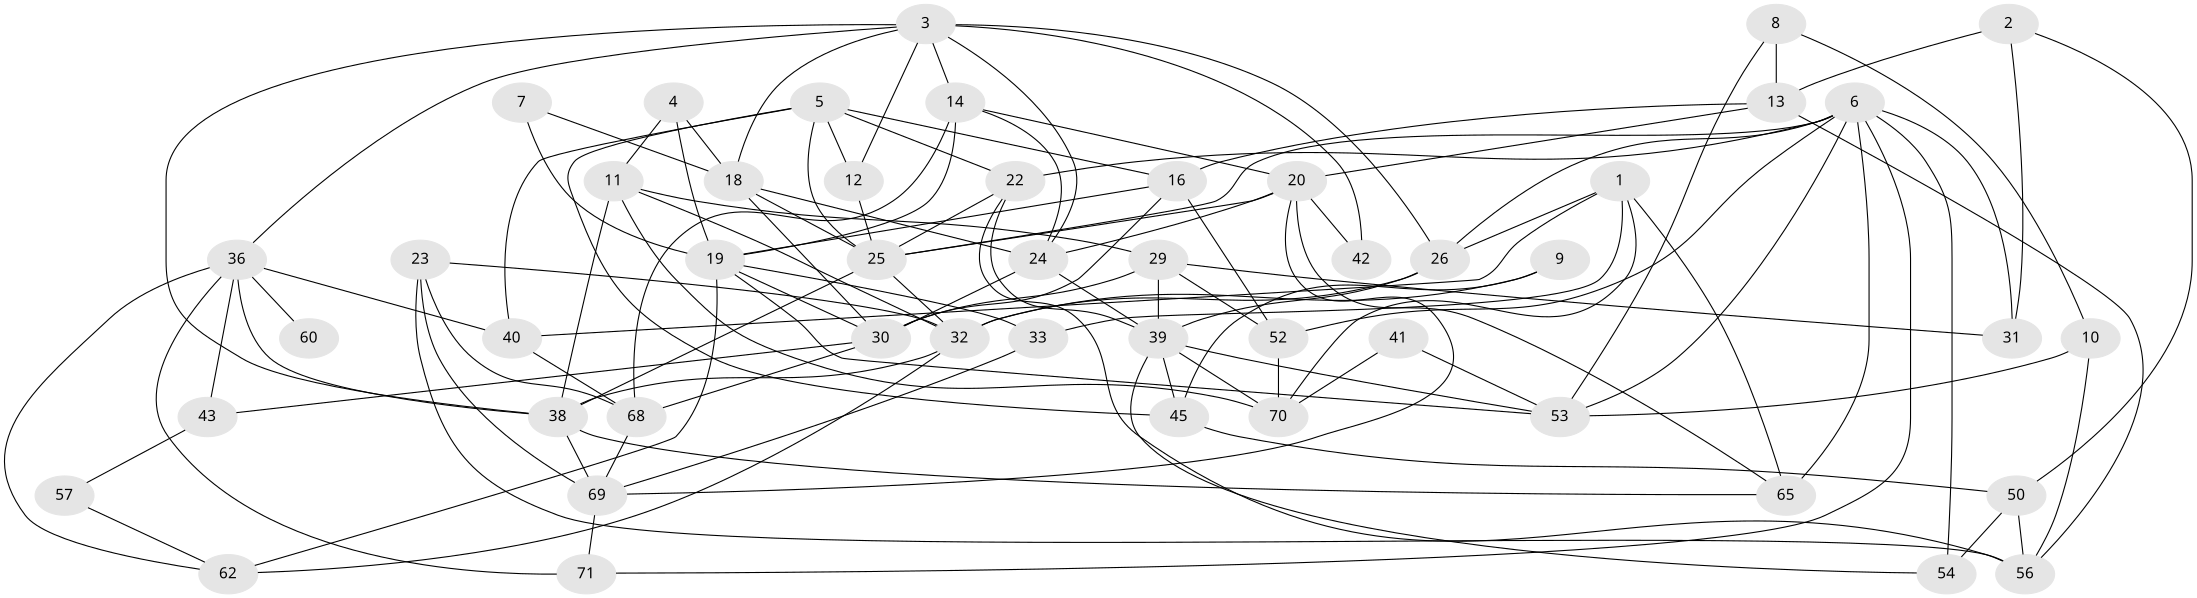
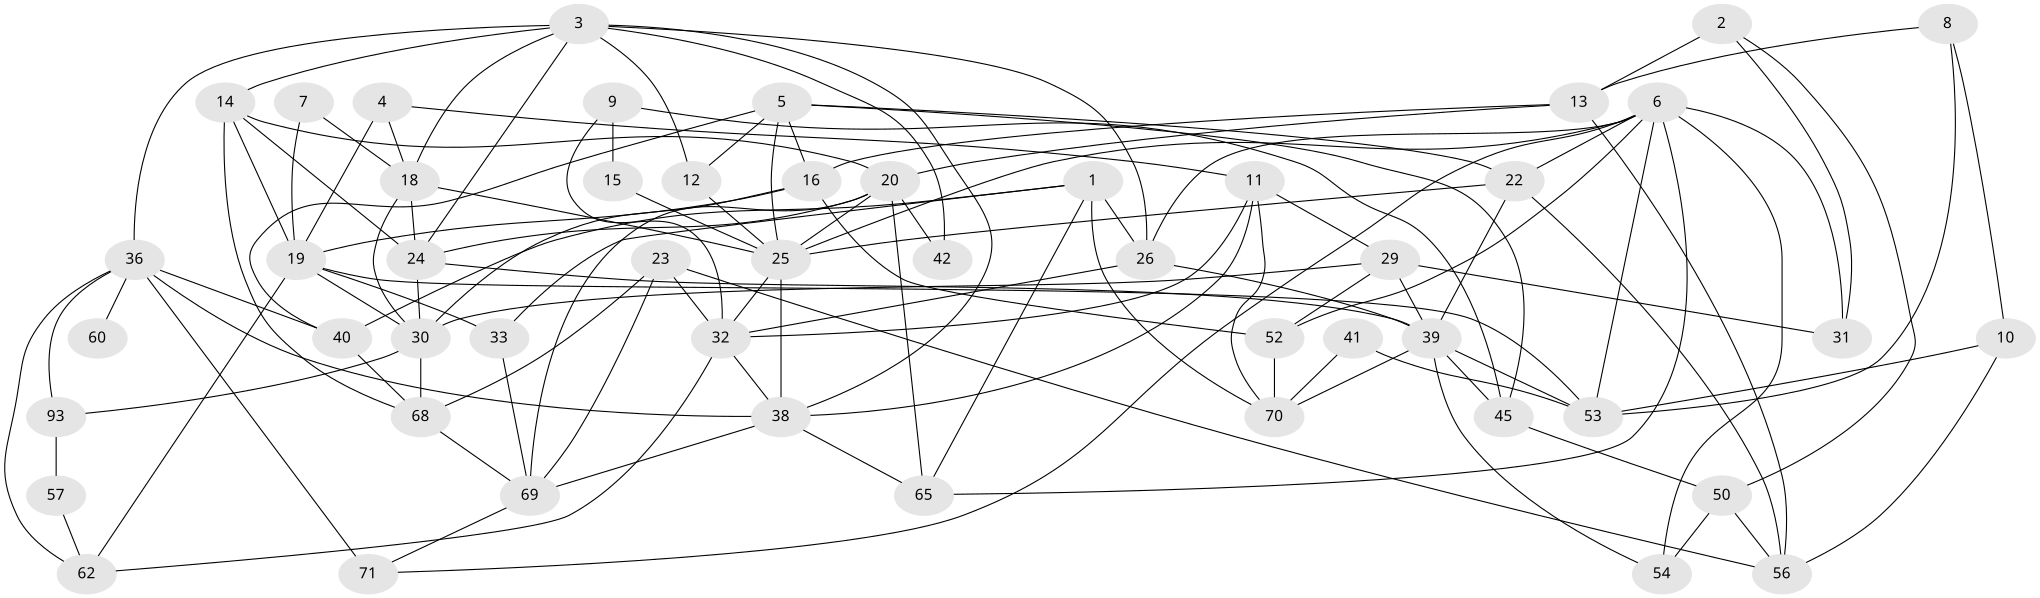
  graph {
    fontname="Noto Sans"
    node [color=gray90 fontname="Noto Sans" style=filled]
    edge [fontname="Noto Sans"]
    1 [super="+47"]
    26 [super="+59"]
    33
    40
    65
    70
    32 [super="+48"]
    39 [super="+61"]
    69
    68
    2 [super="+37"]
    13 [super="+27"]
    31
    50
    16 [super="+46"]
    56
    20 [super="+28"]
    54 [super="+66"]
    3 [super="+17"]
    12
    14 [super="+21"]
    18 [super="+55"]
    24
    36 [super="+58"]
    38 [super="+64"]
    42
    25 [super="+49"]
    19 [super="+44"]
    30 [super="+34"]
    71
    62 [super="+72"]
-   43
+   43 [label=93]
    60
    11 [super="+51"]
    29
    4
    53
    5 [super="+73"]
    22 [super="+35"]
    45
    52
    6 [super="+63"]
    7
    8
    10
    9
+   15
    23
    57
    41
    1 -- 26
    1 -- 33
    1 -- 40
    1 -- 65
    1 -- 70
    26 -- 32
    26 -- 39
    33 -- 69
    40 -- 68
    32 -- 38
    32 -- 62
    39 -- 70
    39 -- 54
    39 -- 53
    39 -- 45
    69 -- 71
    68 -- 69
    2 -- 13 [weight=2]
    2 -- 31
    2 -- 50
    13 -- 16
    13 -- 56
    13 -- 20
    50 -- 56
    50 -- 54
    16 -- 19
    16 -- 30
    16 -- 52
    20 -- 65
    20 -- 69
    20 -- 24
    20 -- 42
    20 -- 25
    3 -- 26
    3 -- 12
    3 -- 14
    3 -- 18
    3 -- 24
    3 -- 36
    3 -- 38
    3 -- 42
    12 -- 25
    14 -- 68
    14 -- 20
    14 -- 24
    14 -- 19
    18 -- 24
    18 -- 25
    18 -- 30
    24 -- 39
    24 -- 30
    36 -- 40
    36 -- 38
    36 -- 71 [weight=2]
    36 -- 62
    36 -- 43
    36 -- 60
    38 -- 65
    38 -- 69
    25 -- 32
    25 -- 38
    19 -- 33
    19 -- 30
    19 -- 62
    19 -- 53
    30 -- 68
    30 -- 43
    43 -- 57
    11 -- 70
    11 -- 32
    11 -- 38
    11 -- 29
    29 -- 39
    29 -- 31
    29 -- 30
    29 -- 52
    4 -- 18
    4 -- 19
    4 -- 11
    5 -- 40
    5 -- 16
    5 -- 12
    5 -- 25
    5 -- 22
    5 -- 45
    22 -- 39
    22 -- 56
    22 -- 25
    45 -- 50
    52 -- 70
    6 -- 26
    6 -- 65
    6 -- 31
    6 -- 54
    6 -- 25
    6 -- 71
    6 -- 53
    6 -- 22
    6 -- 52
    7 -- 18
    7 -- 19
    8 -- 13
    8 -- 53
    8 -- 10
    10 -- 56
    10 -- 53
    9 -- 32
    9 -- 45
+   9 -- 15
+   15 -- 25
    23 -- 32
    23 -- 69
    23 -- 68
    23 -- 56
    57 -- 62
    41 -- 70
    41 -- 53
  }
